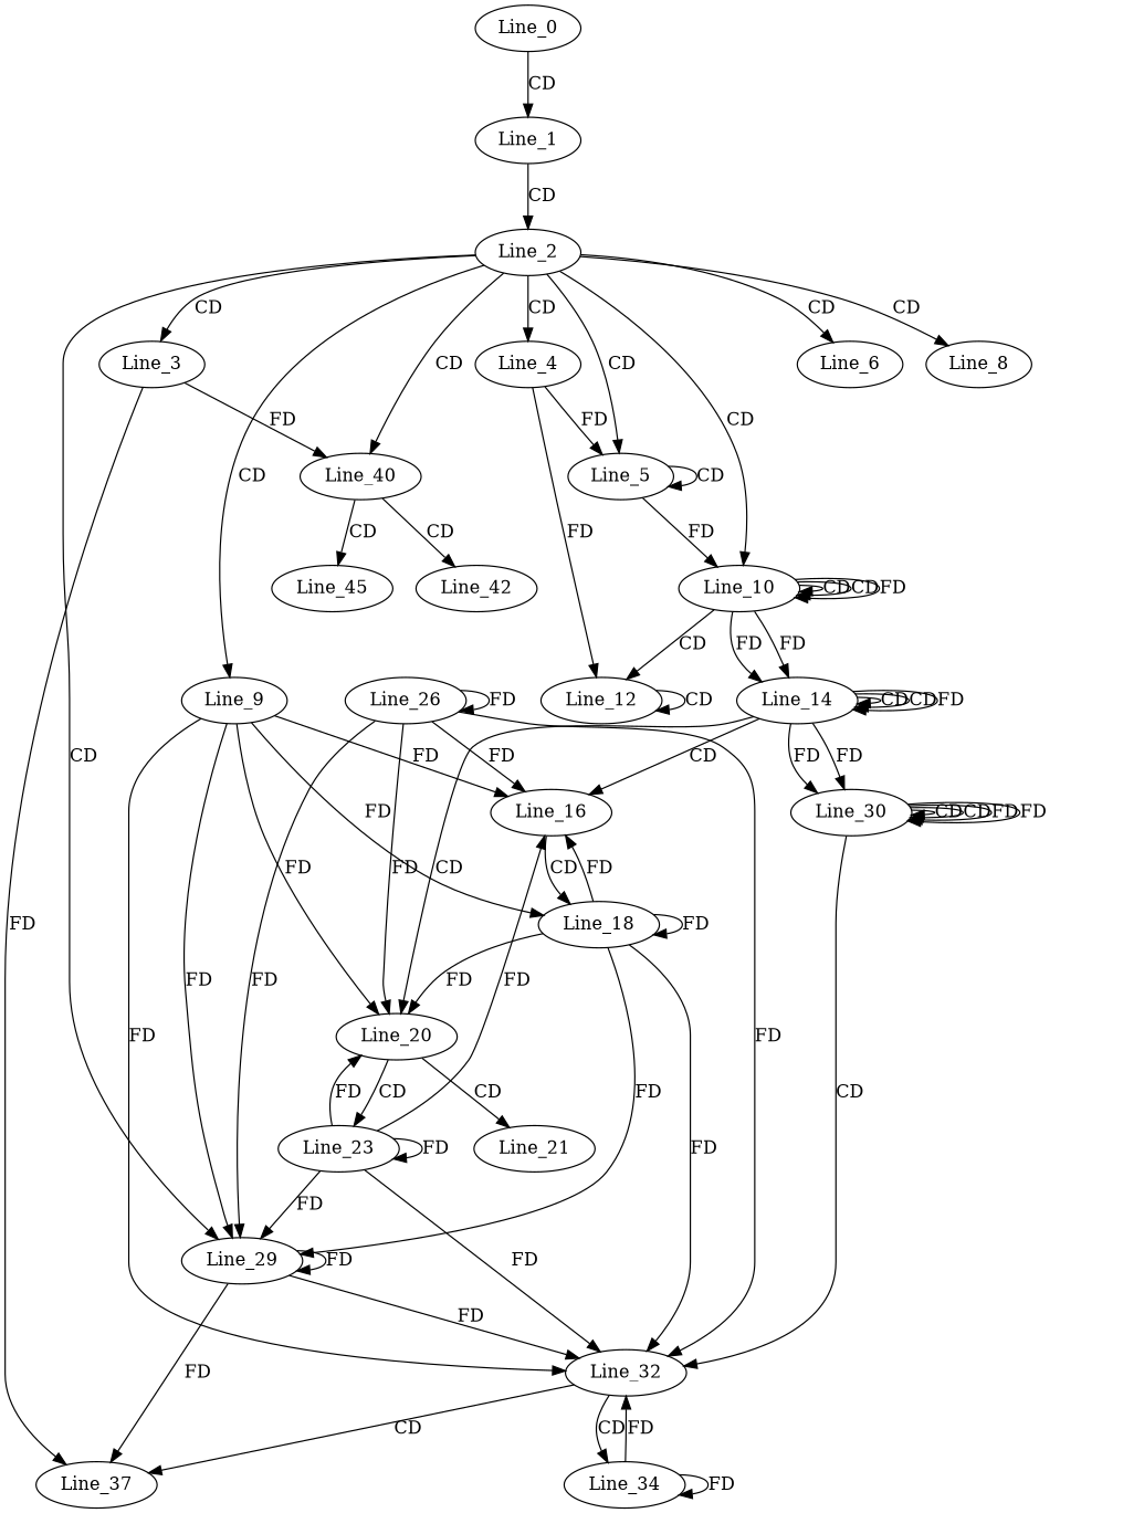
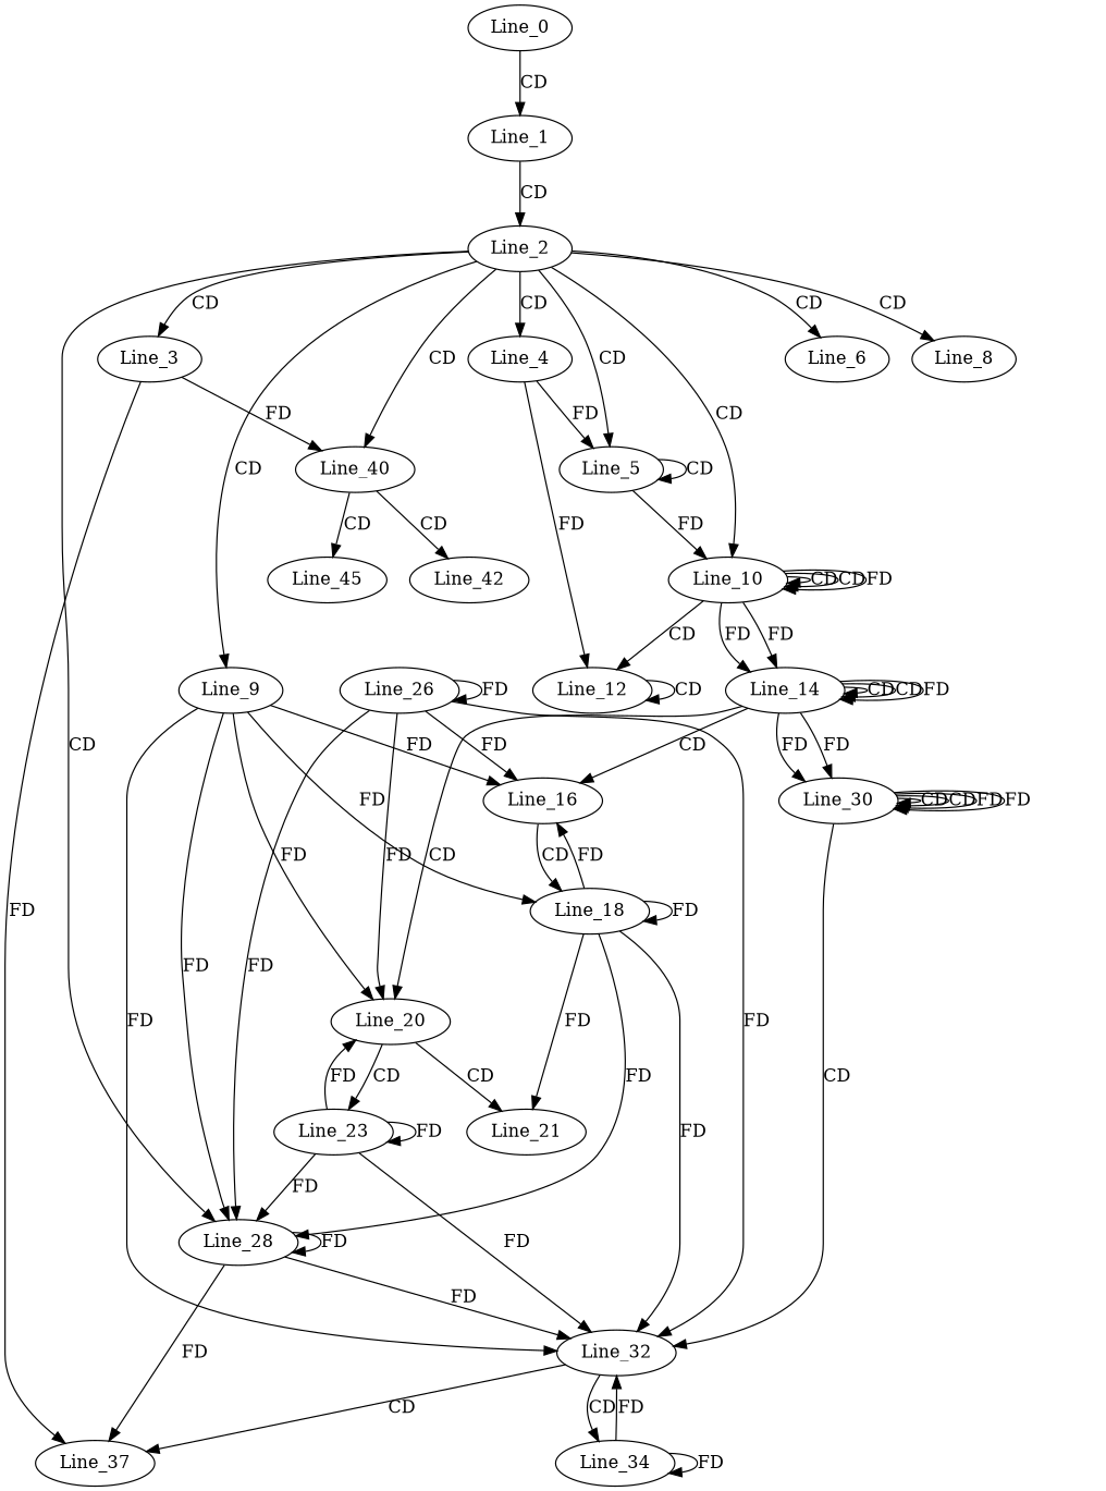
  digraph {
    Line_0
    Line_1
    Line_2
    Line_4
    Line_5
    Line_6
    n7 [label=Line_3]
    Line_8
    Line_9
    Line_10
-   Line_29
+   Line_29 [label=Line_28]
    Line_40
    Line_12
    Line_37
    Line_16
    Line_18
    Line_20
    Line_32
    Line_14
    Line_42
    Line_45
    n22 [label=Line_21]
    Line_23
    Line_34
    Line_30
    Line_26
    Line_0 -> Line_1 [label=CD]
    Line_1 -> Line_2 [label=CD]
    Line_2 -> Line_4 [label=CD]
    Line_2 -> Line_5 [label=CD]
    Line_2 -> Line_6 [label=CD]
    Line_2 -> n7 [label=CD]
    Line_2 -> Line_8 [label=CD]
    Line_2 -> Line_9 [label=CD]
    Line_2 -> Line_10 [label=CD]
    Line_2 -> Line_29 [label=CD]
    Line_2 -> Line_40 [label=CD]
    Line_4 -> Line_5 [label=FD]
    Line_4 -> Line_12 [label=FD]
    Line_5 -> Line_5 [label=CD]
    Line_5 -> Line_10 [label=FD]
    n7 -> Line_40 [label=FD]
    n7 -> Line_37 [label=FD]
    Line_9 -> Line_29 [label=FD]
    Line_9 -> Line_16 [label=FD]
    Line_9 -> Line_18 [label=FD]
    Line_9 -> Line_20 [label=FD]
    Line_9 -> Line_32 [label=FD]
    Line_10 -> Line_10 [label=CD]
    Line_10 -> Line_10 [label=CD]
    Line_10 -> Line_10 [label=FD]
    Line_10 -> Line_12 [label=CD]
    Line_10 -> Line_14 [label=FD]
    Line_10 -> Line_14 [label=FD]
    Line_29 -> Line_29 [label=FD]
    Line_29 -> Line_37 [label=FD]
    Line_29 -> Line_32 [label=FD]
    Line_40 -> Line_42 [label=CD]
    Line_40 -> Line_45 [label=CD]
    Line_12 -> Line_12 [label=CD]
    Line_16 -> Line_18 [label=CD]
    Line_18 -> Line_29 [label=FD]
    Line_18 -> Line_16 [label=FD]
    Line_18 -> Line_18 [label=FD]
-   Line_18 -> Line_20 [label=FD]
+   Line_18 -> n22 [label=FD]
    Line_18 -> Line_32 [label=FD]
    Line_20 -> n22 [label=CD]
    Line_20 -> Line_23 [label=CD]
    Line_32 -> Line_37 [label=CD]
    Line_32 -> Line_34 [label=CD]
    Line_14 -> Line_16 [label=CD]
    Line_14 -> Line_20 [label=CD]
    Line_14 -> Line_14 [label=CD]
    Line_14 -> Line_14 [label=CD]
    Line_14 -> Line_14 [label=FD]
    Line_14 -> Line_30 [label=FD]
    Line_14 -> Line_30 [label=FD]
    Line_23 -> Line_29 [label=FD]
-   Line_23 -> Line_16 [label=FD]
    Line_23 -> Line_20 [label=FD]
    Line_23 -> Line_32 [label=FD]
    Line_23 -> Line_23 [label=FD]
    Line_34 -> Line_32 [label=FD]
    Line_34 -> Line_34 [label=FD]
    Line_30 -> Line_32 [label=CD]
    Line_30 -> Line_30 [label=CD]
    Line_30 -> Line_30 [label=CD]
    Line_30 -> Line_30 [label=FD]
    Line_30 -> Line_30 [label=FD]
    Line_26 -> Line_29 [label=FD]
    Line_26 -> Line_16 [label=FD]
    Line_26 -> Line_20 [label=FD]
    Line_26 -> Line_32 [label=FD]
    Line_26 -> Line_26 [label=FD]
  }
